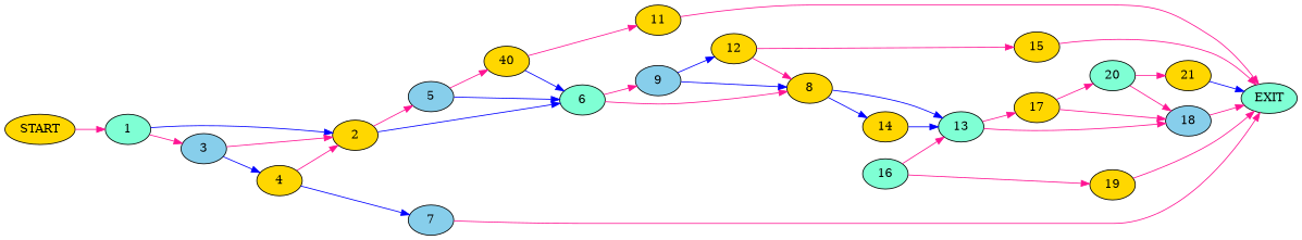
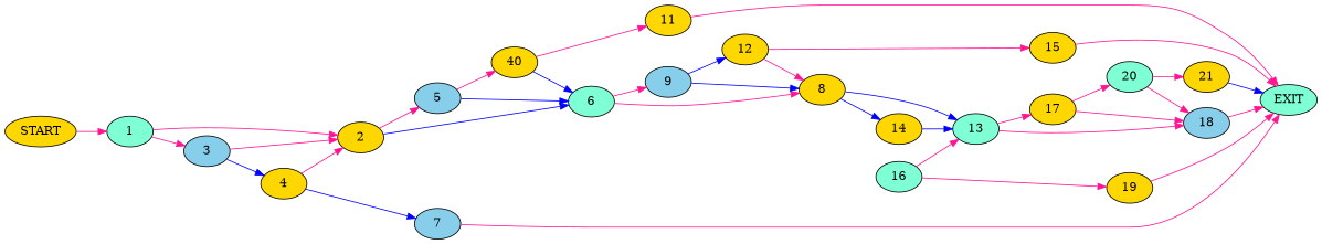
  digraph {
    rankdir=LR
    node [fillcolor=gold style=filled]
    edge [color=deeppink]
    n1 [label=START]
    1 [fillcolor=aquamarine]
    2
    3 [fillcolor=skyblue]
    n5 [fillcolor=aquamarine label=EXIT]
    5 [fillcolor=skyblue]
    6 [fillcolor=aquamarine]
    4
    n9 [label=40]
    8
    9 [fillcolor=skyblue]
    7 [fillcolor=skyblue]
    11
    13 [fillcolor=aquamarine]
    14
    12
    17
    18 [fillcolor=skyblue]
    15
    20 [fillcolor=aquamarine]
    16 [fillcolor=aquamarine]
    19
    21
    n1 -> 1
-   1 -> 2 [color=blue]
+   1 -> 2
    1 -> 3
    2 -> 5
    2 -> 6 [color=blue]
    3 -> 2
    3 -> 4 [color=blue]
    5 -> 6 [color=blue]
    5 -> n9
    6 -> 8
    6 -> 9
    4 -> 2
    4 -> 7 [color=blue]
    n9 -> 6 [color=blue]
    n9 -> 11
    8 -> 13 [color=blue]
    8 -> 14 [color=blue]
    9 -> 8 [color=blue]
    9 -> 12 [color=blue]
    7 -> n5
    11 -> n5
    13 -> 17
    13 -> 18
    14 -> 13 [color=blue]
    12 -> 8
    12 -> 15
    17 -> 18
    17 -> 20
    18 -> n5
    15 -> n5
    20 -> 18
    20 -> 21
    16 -> 13
    16 -> 19
    19 -> n5
    21 -> n5 [color=blue]
  }
